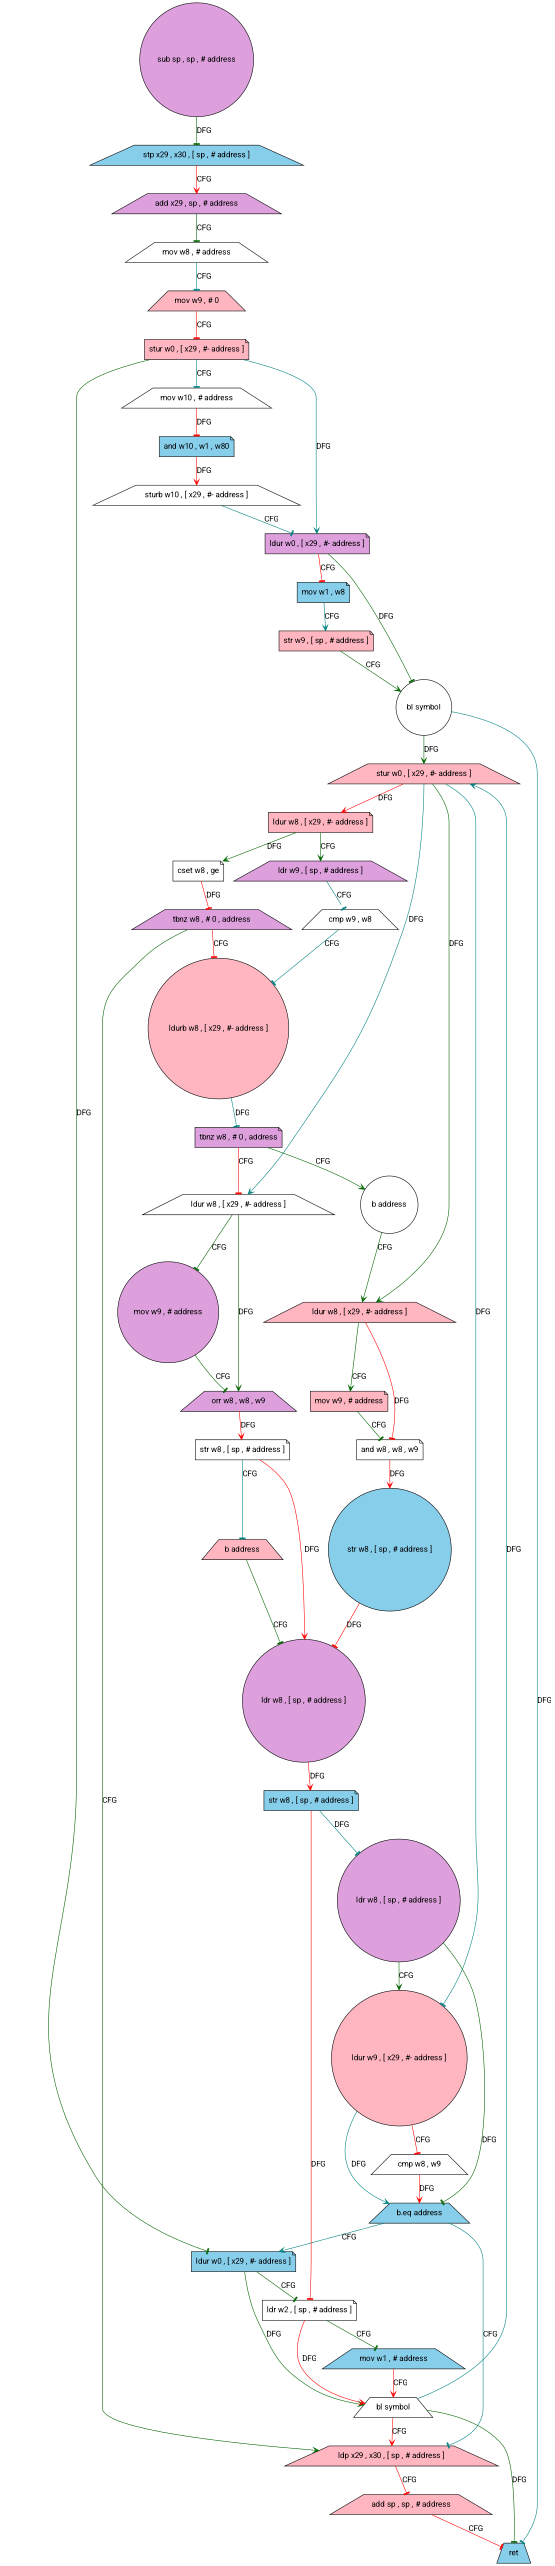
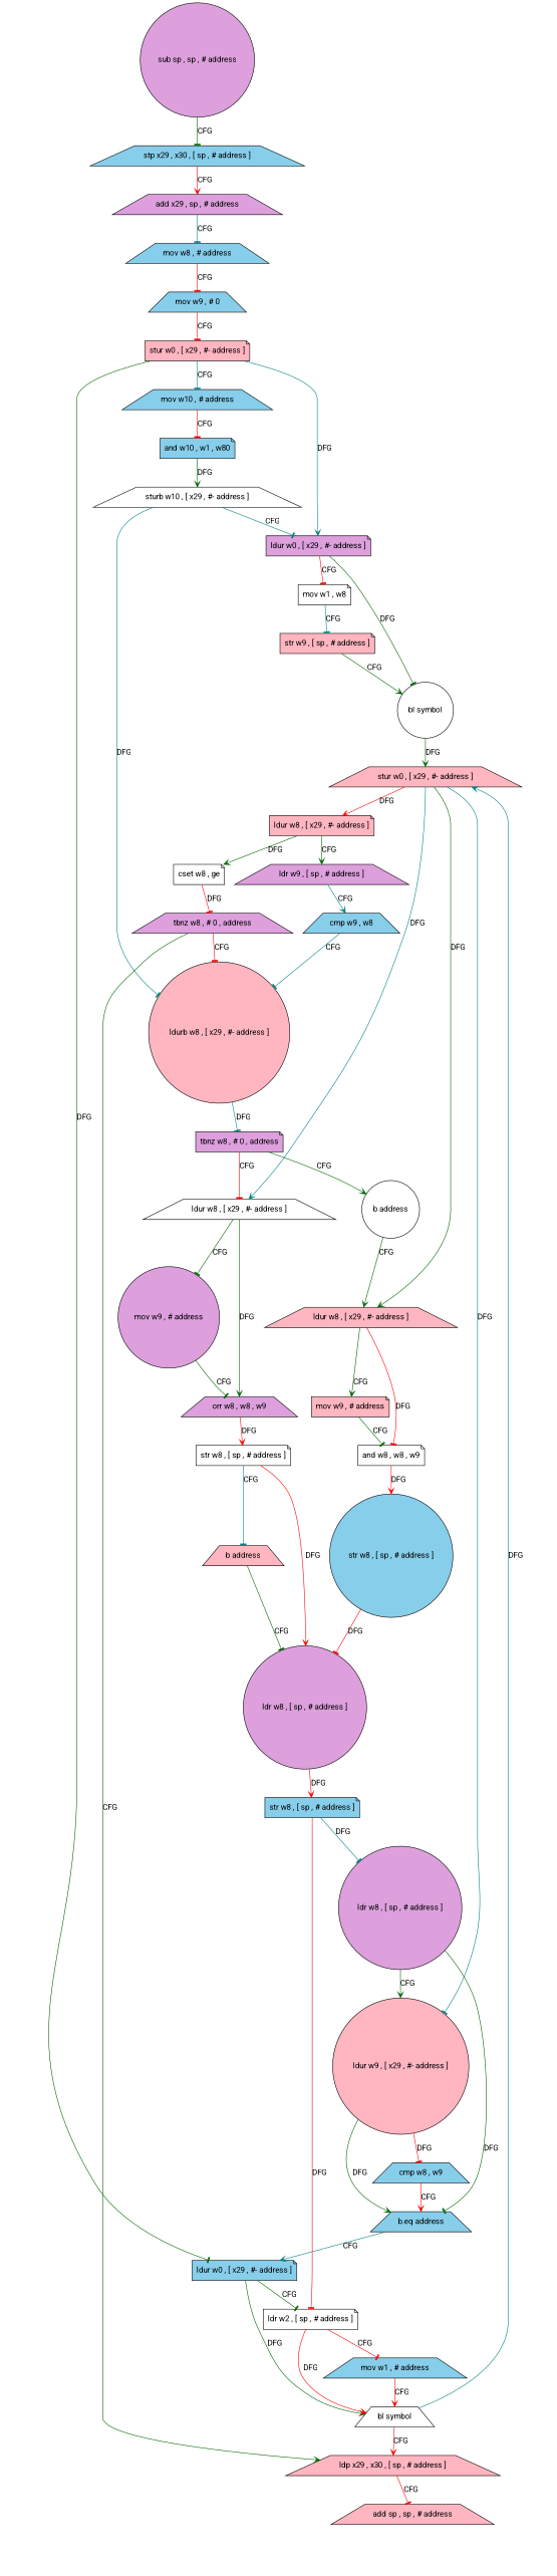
  digraph {
    fontname=Roboto
    node [fillcolor=skyblue fontname=Roboto shape=trapezium style=filled]
    edge [arrowhead=tee color=darkgreen fontname=Roboto]
    n1 [fillcolor=plum label="sub sp , sp , # address" shape=circle]
    n2 [label="stp x29 , x30 , [ sp , # address ]"]
    n3 [fillcolor=plum label="add x29 , sp , # address"]
-   n4 [fillcolor=white label="mov w8 , # address"]
-   n5 [fillcolor=lightpink label="mov w9 , # 0"]
+   n4 [label="mov w8 , # address"]
+   n5 [label="mov w9 , # 0"]
    n6 [fillcolor=lightpink label="stur w0 , [ x29 , #- address ]" shape=note]
-   n7 [fillcolor=white label="mov w10 , # address"]
+   n7 [label="mov w10 , # address"]
    n8 [fillcolor=plum label="ldur w0 , [ x29 , #- address ]" shape=note]
    n9 [label="ldur w0 , [ x29 , #- address ]" shape=note]
    n10 [label="and w10 , w1 , w80" shape=note]
-   n11 [label="mov w1 , w8" shape=note]
+   n11 [fillcolor=white label="mov w1 , w8" shape=note]
    n12 [fillcolor=white label="bl symbol" shape=circle]
    n13 [fillcolor=white label="ldr w2 , [ sp , # address ]" shape=note]
    n14 [fillcolor=white label="bl symbol"]
    n15 [fillcolor=white label="sturb w10 , [ x29 , #- address ]"]
    n16 [fillcolor=lightpink label="ldurb w8 , [ x29 , #- address ]" shape=circle]
    n17 [fillcolor=plum label="tbnz w8 , # 0 , address" shape=note]
    n18 [fillcolor=lightpink label="str w9 , [ sp , # address ]" shape=note]
    n19 [fillcolor=lightpink label="stur w0 , [ x29 , #- address ]"]
-   n20 [label=ret]
    n21 [fillcolor=lightpink label="ldur w8 , [ x29 , #- address ]" shape=note]
    n22 [fillcolor=white label="ldur w8 , [ x29 , #- address ]"]
    n23 [fillcolor=lightpink label="ldur w8 , [ x29 , #- address ]"]
    n24 [fillcolor=lightpink label="ldur w9 , [ x29 , #- address ]" shape=circle]
    n25 [fillcolor=plum label="ldr w9 , [ sp , # address ]"]
    n26 [fillcolor=white label="cset w8 , ge" shape=note]
    n27 [fillcolor=plum label="mov w9 , # address" shape=circle]
    n28 [fillcolor=plum label="orr w8 , w8 , w9"]
    n29 [fillcolor=lightpink label="mov w9 , # address" shape=note]
    n30 [fillcolor=white label="and w8 , w8 , w9" shape=note]
    n31 [label="b.eq address"]
-   n32 [fillcolor=white label="cmp w8 , w9"]
-   n33 [fillcolor=white label="cmp w9 , w8"]
+   n32 [label="cmp w8 , w9"]
+   n33 [label="cmp w9 , w8"]
    n34 [fillcolor=plum label="tbnz w8 , # 0 , address"]
    n35 [fillcolor=lightpink label="ldp x29 , x30 , [ sp , # address ]"]
    n36 [fillcolor=lightpink label="add sp , sp , # address"]
    n37 [fillcolor=white label="b address" shape=circle]
    n38 [fillcolor=white label="str w8 , [ sp , # address ]" shape=note]
    n39 [fillcolor=lightpink label="b address"]
    n40 [fillcolor=plum label="ldr w8 , [ sp , # address ]" shape=circle]
    n41 [label="str w8 , [ sp , # address ]" shape=note]
    n42 [fillcolor=plum label="ldr w8 , [ sp , # address ]" shape=circle]
    n43 [label="str w8 , [ sp , # address ]" shape=circle]
    n44 [label="mov w1 , # address"]
-   n1 -> n2 [label=DFG]
+   n1 -> n2 [label=CFG]
    n2 -> n3 [arrowhead=vee color=red label=CFG]
-   n3 -> n4 [label=CFG]
-   n4 -> n5 [color=teal label=CFG]
+   n3 -> n4 [color=teal label=CFG]
+   n4 -> n5 [color=red label=CFG]
    n5 -> n6 [color=red label=CFG]
    n6 -> n7 [color=teal label=CFG]
    n6 -> n8 [arrowhead=vee color=teal label=DFG]
    n6 -> n9 [label=DFG]
-   n7 -> n10 [color=red label=DFG]
+   n7 -> n10 [color=red label=CFG]
    n8 -> n11 [color=red label=CFG]
    n8 -> n12 [label=DFG]
    n9 -> n13 [label=CFG]
    n9 -> n14 [arrowhead=vee label=DFG]
-   n10 -> n15 [arrowhead=vee color=red label=DFG]
-   n11 -> n18 [arrowhead=vee color=teal label=CFG]
+   n10 -> n15 [arrowhead=vee label=DFG]
+   n11 -> n18 [color=teal label=CFG]
    n12 -> n19 [arrowhead=vee label=DFG]
-   n12 -> n20 [color=teal label=DFG]
    n13 -> n14 [arrowhead=vee color=red label=DFG]
-   n13 -> n44 [label=CFG]
+   n13 -> n44 [color=red label=CFG]
    n14 -> n19 [arrowhead=vee color=teal label=DFG]
-   n14 -> n20 [label=DFG]
    n14 -> n35 [arrowhead=vee color=red label=CFG]
    n15 -> n8 [color=teal label=CFG]
+   n15 -> n16 [color=teal label=DFG]
    n16 -> n17 [color=teal label=DFG]
    n17 -> n22 [color=red label=CFG]
    n17 -> n37 [arrowhead=vee label=CFG]
    n18 -> n12 [arrowhead=vee label=CFG]
    n19 -> n21 [arrowhead=vee color=red label=DFG]
    n19 -> n22 [arrowhead=vee color=teal label=DFG]
    n19 -> n23 [arrowhead=vee label=DFG]
    n19 -> n24 [color=teal label=DFG]
    n21 -> n25 [arrowhead=vee label=CFG]
    n21 -> n26 [arrowhead=vee label=DFG]
    n22 -> n27 [label=CFG]
    n22 -> n28 [arrowhead=vee label=DFG]
    n23 -> n29 [arrowhead=vee label=CFG]
    n23 -> n30 [color=red label=DFG]
-   n24 -> n31 [arrowhead=vee color=teal label=DFG]
-   n24 -> n32 [color=red label=CFG]
-   n25 -> n33 [color=teal label=CFG]
+   n24 -> n31 [arrowhead=vee label=DFG]
+   n24 -> n32 [color=red label=DFG]
+   n25 -> n33 [arrowhead=vee color=teal label=CFG]
    n26 -> n34 [color=red label=DFG]
    n27 -> n28 [label=CFG]
    n28 -> n38 [arrowhead=vee color=red label=DFG]
    n29 -> n30 [label=CFG]
    n30 -> n43 [arrowhead=vee color=red label=DFG]
    n31 -> n9 [arrowhead=vee color=teal label=CFG]
-   n31 -> n35 [color=teal label=CFG]
-   n32 -> n31 [arrowhead=vee color=red label=DFG]
+   n32 -> n31 [arrowhead=vee color=red label=CFG]
    n33 -> n16 [color=teal label=CFG]
    n34 -> n16 [color=red label=CFG]
    n34 -> n35 [arrowhead=vee label=CFG]
    n35 -> n36 [color=red label=CFG]
-   n36 -> n20 [color=red label=CFG]
    n37 -> n23 [arrowhead=vee label=CFG]
    n38 -> n39 [color=teal label=CFG]
    n38 -> n40 [arrowhead=vee color=red label=DFG]
    n39 -> n40 [label=CFG]
    n40 -> n41 [arrowhead=vee color=red label=DFG]
    n41 -> n13 [color=red label=DFG]
    n41 -> n42 [color=teal label=DFG]
    n42 -> n24 [arrowhead=vee label=CFG]
    n42 -> n31 [label=DFG]
    n43 -> n40 [color=red label=DFG]
    n44 -> n14 [arrowhead=vee color=red label=CFG]
  }
